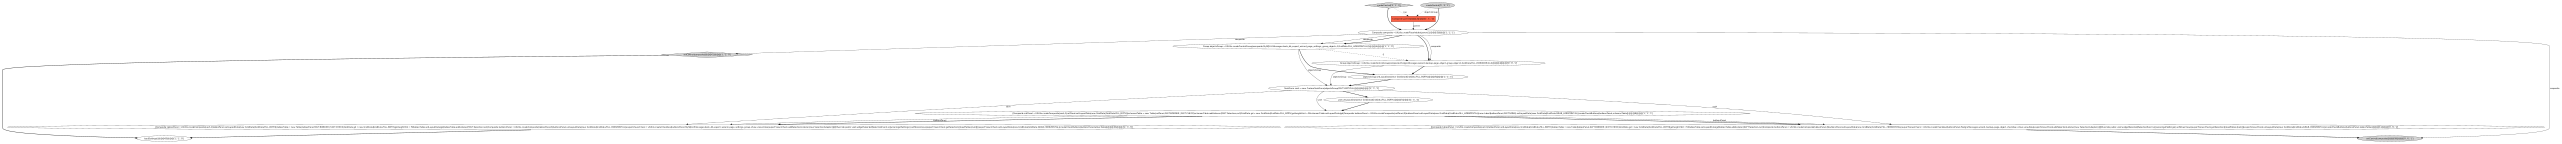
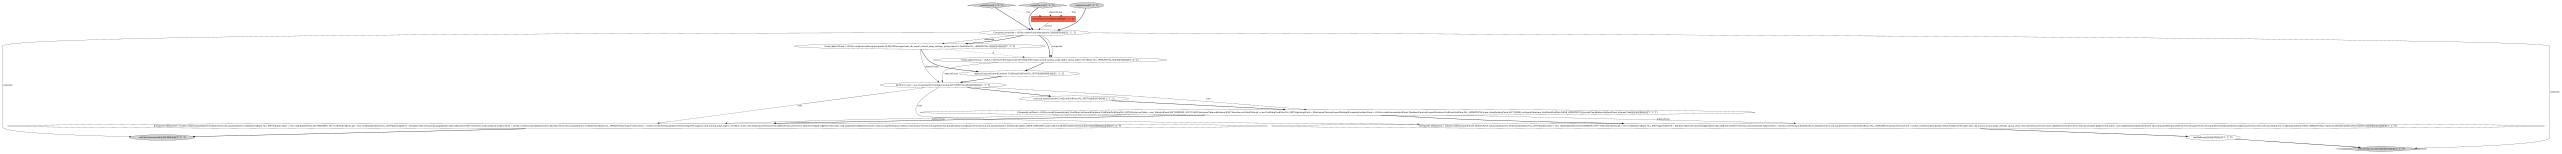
  digraph {
    fontname=Nunito
    node [fillcolor=white fontname=Nunito shape=ellipse style=filled]
    edge [fontname=Nunito style=bold]
    n1 [label="loadSettings()@@@60@@@['1', '1', '0']"]
    n2 [fillcolor=lightgray label="setControl(composite)@@@61@@@['1', '1', '0']" shape=diamond]
    n3 [label="{Composite tablesPanel = UIUtils.createComposite(sash,1)tablesPanel.setLayoutData(new GridData(GridData.FILL_BOTH))tablesTable = new Table(tablesPanel,SWT.BORDER | SWT.CHECK)GridData gd = new GridData(GridData.FILL_BOTH)gd.heightHint = 50tablesTable.setLayoutData(gd)tablesTable.addListener(SWT.Selection,null)Composite buttonsPanel = UIUtils.createComposite(tablesPanel,3)buttonsPanel.setLayoutData(new GridData(GridData.FILL_HORIZONTAL))exportViewsCheck = UIUtils.createCheckbox(buttonsPanel,MySQLUIMessages.tools_db_export_wizard_page_settings_group_show_views,false)exportViewsCheck.addSelectionListener(new SelectionAdapter(){@Override public void widgetSelected(SelectionEvent e){wizard.getSettings().setShowViews(exportViewsCheck.getSelection())loadTables(null)}})exportViewsCheck.setLayoutData(new GridData(GridData.GRAB_HORIZONTAL))createCheckButtons(buttonsPanel,tablesTable)}@@@33@@@['1', '1', '0']"]
    n4 [fillcolor=lightgray label="setControl(composite)@@@58@@@['0', '0', '1']"]
    n5 [label="{Composite tablesPanel = UIUtils.createComposite(sash,1)tablesPanel.setLayoutData(new GridData(GridData.FILL_BOTH))tablesTable = new Table(tablesPanel,SWT.BORDER | SWT.CHECK)GridData gd = new GridData(GridData.FILL_BOTH)gd.heightHint = 50tablesTable.setLayoutData(gd)tablesTable.addListener(SWT.Selection,null)Composite buttonsPanel = UIUtils.createComposite(tablesPanel,3)buttonsPanel.setLayoutData(new GridData(GridData.FILL_HORIZONTAL))exportViewsCheck = UIUtils.createCheckbox(buttonsPanel,PostgreMessages.wizard_backup_page_object_checkbox_show_view,false)exportViewsCheck.addSelectionListener(new SelectionAdapter(){@Override public void widgetSelected(SelectionEvent e){wizard.getSettings().setShowViews(exportViewsCheck.getSelection())loadTables(null)}})exportViewsCheck.setLayoutData(new GridData(GridData.GRAB_HORIZONTAL))createCheckButtons(buttonsPanel,tablesTable)}@@@31@@@['0', '0', '1']"]
+   n6 [fillcolor=lightgray label="createControl['1', '0', '0']" shape=diamond]
    n7 [label="Composite composite = UIUtils.createPlaceholder(parent,1)@@@3@@@['1', '1', '1']"]
    n8 [fillcolor=tomato label="Composite parent@@@2@@@['1', '1', '1']" shape=box]
    n9 [label="Group objectsGroup = UIUtils.createControlGroup(composite,MySQLUIMessages.tools_db_export_wizard_page_settings_group_objects,1,GridData.FILL_HORIZONTAL,0)@@@4@@@['1', '1', '0']"]
    n10 [label="Group objectsGroup = UIUtils.createControlGroup(composite,PostgreMessages.wizard_backup_page_object_group_object,1,GridData.FILL_HORIZONTAL,0)@@@4@@@['0', '0', '1']"]
    n11 [label="SashForm sash = new CustomSashForm(objectsGroup,SWT.VERTICAL)@@@6@@@['1', '1', '1']"]
    n12 [label="objectsGroup.setLayoutData(new GridData(GridData.FILL_BOTH))@@@5@@@['1', '1', '1']"]
    n13 [label="sash.setLayoutData(new GridData(GridData.FILL_BOTH))@@@7@@@['1', '1', '1']"]
    n14 [label="{Composite catPanel = UIUtils.createComposite(sash,1)catPanel.setLayoutData(new GridData(GridData.FILL_BOTH))schemasTable = new Table(catPanel,SWT.BORDER | SWT.CHECK)schemasTable.addListener(SWT.Selection,null)GridData gd = new GridData(GridData.FILL_BOTH)gd.heightHint = 50schemasTable.setLayoutData(gd)Composite buttonsPanel = UIUtils.createComposite(catPanel,3)buttonsPanel.setLayoutData(new GridData(GridData.FILL_HORIZONTAL))new Label(buttonsPanel,SWT.NONE).setLayoutData(new GridData(GridData.GRAB_HORIZONTAL))createCheckButtons(buttonsPanel,schemasTable)}@@@8@@@['1', '1', '1']"]
    n15 [fillcolor=lightgray label="createControl['0', '1', '0']" shape=diamond]
    n16 [fillcolor=lightgray label="createControl['0', '0', '1']"]
-   n2 -> n1
+   n1 -> n2
    n3 -> n1
    n5 -> n4
+   n6 -> n7
+   n6 -> n8 [label=true style=dotted]
    n7 -> n2 [label=composite style=solid]
    n7 -> n4 [label=composite style=solid]
    n7 -> n9 [label=composite style=solid]
    n7 -> n9
    n7 -> n10
    n7 -> n10 [label=composite style=solid]
    n8 -> n7 [label=parent style=solid]
    n9 -> n10 [label=0 style=dashed]
    n9 -> n11 [label=objectsGroup style=solid]
    n9 -> n12
    n10 -> n11 [label=objectsGroup style=solid]
    n10 -> n12
    n11 -> n3 [label=sash style=solid]
    n11 -> n5 [label=sash style=solid]
    n11 -> n13
    n11 -> n14 [label=sash style=solid]
    n12 -> n11
    n13 -> n14
    n14 -> n3
    n14 -> n3 [label=buttonsPanel style=solid]
    n14 -> n5
    n14 -> n5 [label=buttonsPanel style=solid]
    n15 -> n7
-   n15 -> n8 [label=true style=dotted]
+   n15 -> n8 [label=objectsGroup style=dotted]
    n16 -> n7
-   n16 -> n8 [label=objectsGroup style=dotted]
+   n16 -> n8 [label=true style=dotted]
  }
